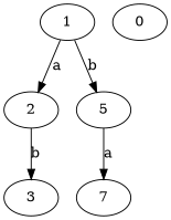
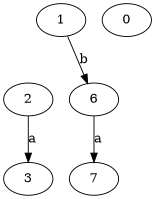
  strict digraph {
    2
    3
    0
    1
-   5
+   5 [label=6]
    7
-   2 -> 3 [label=b]
-   1 -> 2 [label=a]
+   2 -> 3 [label=a]
    1 -> 5 [label=b]
    5 -> 7 [label=a]
  }
